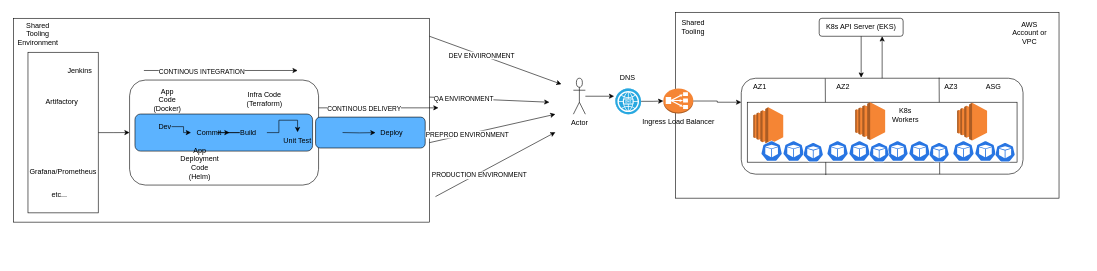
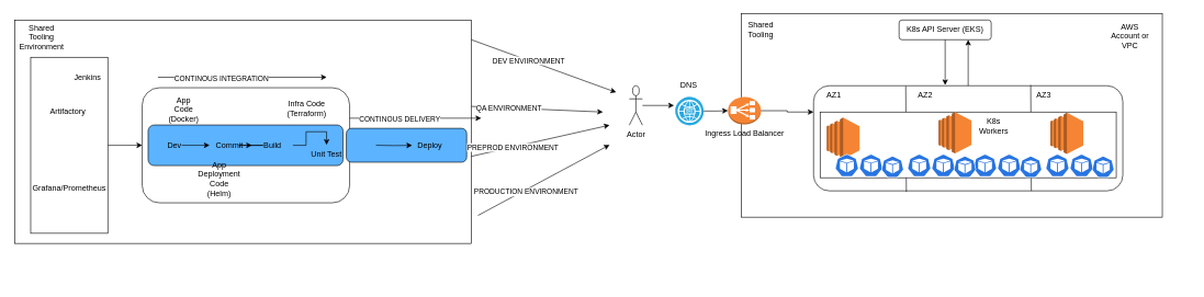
  <mxCell id="0" />
  <mxCell id="1" parent="0" />
  <mxCell id="2" value="" style="group" parent="1" vertex="1" connectable="0"><mxGeometry x="30" y="30" width="716.808" height="340" as="geometry" /></mxCell>
  <mxCell id="3" value="" style="rounded=0;whiteSpace=wrap;html=1;" parent="2" vertex="1"><mxGeometry x="-9.013" width="694.013" height="340" as="geometry" /></mxCell>
  <mxCell id="4" style="edgeStyle=orthogonalEdgeStyle;rounded=0;orthogonalLoop=1;jettySize=auto;html=1;entryX=0;entryY=0.5;entryDx=0;entryDy=0;" parent="2" source="5" target="11" edge="1"><mxGeometry relative="1" as="geometry" /></mxCell>
  <mxCell id="5" value="" style="rounded=0;whiteSpace=wrap;html=1;" parent="2" vertex="1"><mxGeometry x="15.322" y="56.667" width="117.171" height="267.879" as="geometry" /></mxCell>
  <mxCell id="6" value="Jenkins" style="text;html=1;strokeColor=none;fillColor=none;align=center;verticalAlign=middle;whiteSpace=wrap;rounded=0;" parent="2" vertex="1"><mxGeometry x="75.066" y="72.121" width="54.079" height="30.909" as="geometry" /></mxCell>
  <mxCell id="7" value="Artifactory" style="text;html=1;strokeColor=none;fillColor=none;align=center;verticalAlign=middle;whiteSpace=wrap;rounded=0;" parent="2" vertex="1"><mxGeometry x="45.066" y="123.636" width="54.079" height="30.909" as="geometry" /></mxCell>
  <mxCell id="8" value="Grafana/Prometheus" style="text;html=1;strokeColor=none;fillColor=none;align=center;verticalAlign=middle;whiteSpace=wrap;rounded=0;" parent="2" vertex="1"><mxGeometry x="46.868" y="240.061" width="54.079" height="30.909" as="geometry" /></mxCell>
  <mxCell id="9" value="Shared Tooling Environment" style="text;html=1;strokeColor=none;fillColor=none;align=center;verticalAlign=middle;whiteSpace=wrap;rounded=0;" parent="2" vertex="1"><mxGeometry x="4.507" y="10.303" width="54.079" height="30.909" as="geometry" /></mxCell>
- <mxCell id="10" value="etc..." style="text;html=1;strokeColor=none;fillColor=none;align=center;verticalAlign=middle;whiteSpace=wrap;rounded=0;" parent="2" vertex="1"><mxGeometry x="40.559" y="278.182" width="54.079" height="30.909" as="geometry" /></mxCell>
  <mxCell id="11" value="" style="rounded=1;whiteSpace=wrap;html=1;" parent="2" vertex="1"><mxGeometry x="184.77" y="103.03" width="315.23" height="175.15" as="geometry" /></mxCell>
  <mxCell id="12" value="" style="group" parent="2" vertex="1" connectable="0"><mxGeometry x="193.78" y="159.7" width="306.221" height="61.82" as="geometry" /></mxCell>
  <mxCell id="13" value="" style="rounded=1;whiteSpace=wrap;html=1;fillColor=#5CB3FF;" parent="12" vertex="1"><mxGeometry width="296.22" height="61.82" as="geometry" /></mxCell>
- <mxCell id="14" value="Dev" style="text;html=1;strokeColor=none;fillColor=none;align=center;verticalAlign=middle;whiteSpace=wrap;rounded=0;" parent="12" vertex="1"><mxGeometry x="40.643" y="5.455" width="20.429" height="30.91" as="geometry" /></mxCell>
+ <mxCell id="14" value="Dev" style="text;html=1;strokeColor=none;fillColor=none;align=center;verticalAlign=middle;whiteSpace=wrap;rounded=0;" parent="12" vertex="1"><mxGeometry x="30.643" y="15.455" width="20.429" height="30.91" as="geometry" /></mxCell>
  <mxCell id="15" value="Commit" style="text;html=1;strokeColor=none;fillColor=none;align=center;verticalAlign=middle;whiteSpace=wrap;rounded=0;" parent="12" vertex="1"><mxGeometry x="93.467" y="15.455" width="61.287" height="30.91" as="geometry" /></mxCell>
  <mxCell id="16" style="edgeStyle=orthogonalEdgeStyle;rounded=0;orthogonalLoop=1;jettySize=auto;html=1;" parent="12" source="14" target="15" edge="1"><mxGeometry relative="1" as="geometry" /></mxCell>
  <mxCell id="17" value="Build" style="text;html=1;strokeColor=none;fillColor=none;align=center;verticalAlign=middle;whiteSpace=wrap;rounded=0;" parent="12" vertex="1"><mxGeometry x="157.72" y="15.46" width="62.28" height="30.91" as="geometry" /></mxCell>
  <mxCell id="18" style="edgeStyle=orthogonalEdgeStyle;rounded=0;orthogonalLoop=1;jettySize=auto;html=1;" parent="12" source="15" target="17" edge="1"><mxGeometry relative="1" as="geometry" /></mxCell>
  <mxCell id="19" value="Unit Test" style="text;html=1;strokeColor=none;fillColor=none;align=center;verticalAlign=middle;whiteSpace=wrap;rounded=0;" parent="12" vertex="1"><mxGeometry x="244.142" y="30.302" width="54.079" height="30.909" as="geometry" /></mxCell>
  <mxCell id="20" style="edgeStyle=orthogonalEdgeStyle;rounded=0;orthogonalLoop=1;jettySize=auto;html=1;entryX=0.5;entryY=0;entryDx=0;entryDy=0;" parent="12" source="17" target="19" edge="1"><mxGeometry relative="1" as="geometry" /></mxCell>
  <mxCell id="21" value="App Code (Docker)" style="text;html=1;strokeColor=none;fillColor=none;align=center;verticalAlign=middle;whiteSpace=wrap;rounded=0;" parent="2" vertex="1"><mxGeometry x="220.822" y="120.545" width="54.079" height="30.909" as="geometry" /></mxCell>
  <mxCell id="22" value="App Deployment Code (Helm)" style="text;html=1;strokeColor=none;fillColor=none;align=center;verticalAlign=middle;whiteSpace=wrap;rounded=0;" parent="2" vertex="1"><mxGeometry x="274.901" y="226.667" width="54.079" height="30.909" as="geometry" /></mxCell>
- <mxCell id="23" value="Infra Code (Terraform)" style="text;html=1;strokeColor=none;fillColor=none;align=center;verticalAlign=middle;whiteSpace=wrap;rounded=0;" parent="2" vertex="1"><mxGeometry x="383.059" y="118.485" width="54.079" height="30.909" as="geometry" /></mxCell>
+ <mxCell id="23" value="Infra Code (Terraform)" style="text;html=1;strokeColor=none;fillColor=none;align=center;verticalAlign=middle;whiteSpace=wrap;rounded=0;" parent="2" vertex="1"><mxGeometry x="408.059" y="118.485" width="54.079" height="30.909" as="geometry" /></mxCell>
  <mxCell id="24" value="&lt;span style=&quot;color: rgba(0 , 0 , 0 , 0) ; font-family: monospace ; font-size: 0px ; background-color: rgb(248 , 249 , 250)&quot;&gt;%3CmxGraphModel%3E%3Croot%3E%3CmxCell%20id%3D%220%22%2F%3E%3CmxCell%20id%3D%221%22%20parent%3D%220%22%2F%3E%3CmxCell%20id%3D%222%22%20value%3D%22Continuous%20Integration%22%20style%3D%22text%3Bhtml%3D1%3BstrokeColor%3Dnone%3BfillColor%3Dnone%3Balign%3Dcenter%3BverticalAlign%3Dmiddle%3BwhiteSpace%3Dwrap%3Brounded%3D0%3B%22%20vertex%3D%221%22%20parent%3D%221%22%3E%3CmxGeometry%20x%3D%22263.849%22%20y%3D%22206.667%22%20width%3D%22211.809%22%20height%3D%2230.909%22%20as%3D%22geometry%22%2F%3E%3C%2FmxCell%3E%3C%2Froot%3E%3C%2FmxGraphModel%3E&lt;/span&gt;" style="endArrow=classic;html=1;rounded=0;" parent="2" edge="1"><mxGeometry width="50" height="50" relative="1" as="geometry"><mxPoint x="208.65" y="87.08" as="sourcePoint" /><mxPoint x="465.16" y="87.08" as="targetPoint" /></mxGeometry></mxCell>
  <mxCell id="25" value="CONTINOUS INTEGRATION" style="edgeLabel;html=1;align=center;verticalAlign=middle;resizable=0;points=[];" parent="24" vertex="1" connectable="0"><mxGeometry x="-0.254" y="-1" relative="1" as="geometry"><mxPoint as="offset" /></mxGeometry></mxCell>
  <mxCell id="26" value="" style="rounded=1;whiteSpace=wrap;html=1;fillColor=#5CB3FF;" parent="2" vertex="1"><mxGeometry x="495" y="164.85" width="182.86" height="51.52" as="geometry" /></mxCell>
  <mxCell id="27" style="edgeStyle=orthogonalEdgeStyle;rounded=0;orthogonalLoop=1;jettySize=auto;html=1;" parent="2" target="28" edge="1"><mxGeometry relative="1" as="geometry"><mxPoint x="540" y="190.605" as="sourcePoint" /></mxGeometry></mxCell>
  <mxCell id="28" value="Deploy" style="text;html=1;strokeColor=none;fillColor=none;align=center;verticalAlign=middle;whiteSpace=wrap;rounded=0;" parent="2" vertex="1"><mxGeometry x="595.002" y="175.152" width="54.079" height="30.909" as="geometry" /></mxCell>
  <mxCell id="29" value="" style="endArrow=classic;html=1;rounded=0;" parent="2" edge="1"><mxGeometry width="50" height="50" relative="1" as="geometry"><mxPoint x="500.0" y="149.39" as="sourcePoint" /><mxPoint x="700.0" y="149.39" as="targetPoint" /></mxGeometry></mxCell>
  <mxCell id="30" value="CONTINOUS DELIVERY" style="edgeLabel;html=1;align=center;verticalAlign=middle;resizable=0;points=[];" parent="29" vertex="1" connectable="0"><mxGeometry x="-0.254" y="-1" relative="1" as="geometry"><mxPoint as="offset" /></mxGeometry></mxCell>
  <mxCell id="31" value="" style="group" parent="1" vertex="1" connectable="0"><mxGeometry x="955" y="20" width="851" height="410" as="geometry" /></mxCell>
  <mxCell id="32" value="" style="rounded=0;whiteSpace=wrap;html=1;" parent="31" vertex="1"><mxGeometry x="170" width="640" height="310" as="geometry" /></mxCell>
  <mxCell id="33" value="Shared Tooling" style="text;html=1;strokeColor=none;fillColor=none;align=center;verticalAlign=middle;whiteSpace=wrap;rounded=0;" parent="31" vertex="1"><mxGeometry x="170" y="10" width="60" height="30" as="geometry" /></mxCell>
  <mxCell id="34" value="Actor" style="shape=umlActor;verticalLabelPosition=bottom;verticalAlign=top;html=1;outlineConnect=0;" parent="31" vertex="1"><mxGeometry y="110" width="20" height="60" as="geometry" /></mxCell>
  <mxCell id="35" value="" style="fillColor=#28A8E0;verticalLabelPosition=bottom;sketch=0;html=1;strokeColor=#ffffff;verticalAlign=top;align=center;points=[[0.145,0.145,0],[0.5,0,0],[0.855,0.145,0],[1,0.5,0],[0.855,0.855,0],[0.5,1,0],[0.145,0.855,0],[0,0.5,0]];pointerEvents=1;shape=mxgraph.cisco_safe.compositeIcon;bgIcon=ellipse;resIcon=mxgraph.cisco_safe.capability.dns;" parent="31" vertex="1"><mxGeometry x="70" y="127" width="43" height="43" as="geometry" /></mxCell>
  <mxCell id="36" style="edgeStyle=orthogonalEdgeStyle;rounded=0;orthogonalLoop=1;jettySize=auto;html=1;entryX=-0.047;entryY=0.302;entryDx=0;entryDy=0;entryPerimeter=0;" parent="31" source="34" target="35" edge="1"><mxGeometry relative="1" as="geometry" /></mxCell>
  <mxCell id="37" value="Ingress Load Balancer" style="outlineConnect=0;dashed=0;verticalLabelPosition=bottom;verticalAlign=top;align=center;html=1;shape=mxgraph.aws3.classic_load_balancer;fillColor=#F58534;gradientColor=none;" parent="31" vertex="1"><mxGeometry x="150" y="127" width="50" height="42" as="geometry" /></mxCell>
  <mxCell id="38" style="edgeStyle=orthogonalEdgeStyle;rounded=0;orthogonalLoop=1;jettySize=auto;html=1;entryX=0;entryY=0.5;entryDx=0;entryDy=0;entryPerimeter=0;" parent="31" source="35" target="37" edge="1"><mxGeometry relative="1" as="geometry" /></mxCell>
  <mxCell id="39" value="" style="rounded=1;whiteSpace=wrap;html=1;" parent="31" vertex="1"><mxGeometry x="280" y="110" width="470" height="160" as="geometry" /></mxCell>
  <mxCell id="40" style="edgeStyle=orthogonalEdgeStyle;rounded=0;orthogonalLoop=1;jettySize=auto;html=1;entryX=0;entryY=0.25;entryDx=0;entryDy=0;" parent="31" source="37" target="39" edge="1"><mxGeometry relative="1" as="geometry"><Array as="points"><mxPoint x="240" y="148" /><mxPoint x="240" y="150" /></Array></mxGeometry></mxCell>
  <mxCell id="41" value="K8s API Server (EKS)" style="rounded=1;whiteSpace=wrap;html=1;" parent="31" vertex="1"><mxGeometry x="410" y="10" width="140" height="30" as="geometry" /></mxCell>
  <mxCell id="42" style="edgeStyle=orthogonalEdgeStyle;rounded=0;orthogonalLoop=1;jettySize=auto;html=1;entryX=0.75;entryY=1;entryDx=0;entryDy=0;" parent="31" source="39" target="41" edge="1"><mxGeometry relative="1" as="geometry" /></mxCell>
  <mxCell id="43" value="" style="endArrow=none;html=1;rounded=0;exitX=0.232;exitY=1.009;exitDx=0;exitDy=0;exitPerimeter=0;entryX=0.23;entryY=0.003;entryDx=0;entryDy=0;entryPerimeter=0;" parent="31" edge="1"><mxGeometry width="50" height="50" relative="1" as="geometry"><mxPoint x="421.04" y="271.44" as="sourcePoint" /><mxPoint x="420.1" y="110.48" as="targetPoint" /></mxGeometry></mxCell>
  <mxCell id="44" value="" style="endArrow=none;html=1;rounded=0;exitX=0.232;exitY=1.009;exitDx=0;exitDy=0;exitPerimeter=0;entryX=0.23;entryY=0.003;entryDx=0;entryDy=0;entryPerimeter=0;" parent="31" edge="1"><mxGeometry width="50" height="50" relative="1" as="geometry"><mxPoint x="610.94" y="270.0" as="sourcePoint" /><mxPoint x="610.0" y="109.04" as="targetPoint" /></mxGeometry></mxCell>
  <mxCell id="45" value="AZ1" style="text;html=1;strokeColor=none;fillColor=none;align=center;verticalAlign=middle;whiteSpace=wrap;rounded=0;" parent="31" vertex="1"><mxGeometry x="281" y="109" width="60" height="30" as="geometry" /></mxCell>
  <mxCell id="46" value="AZ3" style="text;html=1;strokeColor=none;fillColor=none;align=center;verticalAlign=middle;whiteSpace=wrap;rounded=0;" parent="31" vertex="1"><mxGeometry x="600" y="110" width="60" height="30" as="geometry" /></mxCell>
  <mxCell id="47" value="AZ2" style="text;html=1;strokeColor=none;fillColor=none;align=center;verticalAlign=middle;whiteSpace=wrap;rounded=0;" parent="31" vertex="1"><mxGeometry x="420" y="109" width="60" height="30" as="geometry" /></mxCell>
  <mxCell id="48" style="edgeStyle=orthogonalEdgeStyle;rounded=0;orthogonalLoop=1;jettySize=auto;html=1;entryX=1;entryY=0;entryDx=0;entryDy=0;" parent="31" source="41" target="47" edge="1"><mxGeometry relative="1" as="geometry" /></mxCell>
  <mxCell id="49" value="" style="rounded=0;whiteSpace=wrap;html=1;" parent="31" vertex="1"><mxGeometry x="290" y="150" width="450" height="100" as="geometry" /></mxCell>
  <mxCell id="50" value="" style="outlineConnect=0;dashed=0;verticalLabelPosition=bottom;verticalAlign=top;align=center;html=1;shape=mxgraph.aws3.ec2;fillColor=#F58534;gradientColor=none;" parent="31" vertex="1"><mxGeometry x="300" y="158.5" width="50" height="63" as="geometry" /></mxCell>
  <mxCell id="51" value="" style="group" parent="31" vertex="1" connectable="0"><mxGeometry x="520" y="214" width="220" height="36" as="geometry" /></mxCell>
  <mxCell id="52" value="" style="group" parent="51" vertex="1" connectable="0"><mxGeometry width="110" height="36" as="geometry" /></mxCell>
  <mxCell id="53" value="" style="sketch=0;html=1;dashed=0;whitespace=wrap;fillColor=#2875E2;strokeColor=#ffffff;points=[[0.005,0.63,0],[0.1,0.2,0],[0.9,0.2,0],[0.5,0,0],[0.995,0.63,0],[0.72,0.99,0],[0.5,1,0],[0.28,0.99,0]];shape=mxgraph.kubernetes.icon;prIcon=pod" parent="52" vertex="1"><mxGeometry width="41.25" height="34.82" as="geometry" /></mxCell>
  <mxCell id="54" value="" style="sketch=0;html=1;dashed=0;whitespace=wrap;fillColor=#2875E2;strokeColor=#ffffff;points=[[0.005,0.63,0],[0.1,0.2,0],[0.9,0.2,0],[0.5,0,0],[0.995,0.63,0],[0.72,0.99,0],[0.5,1,0],[0.28,0.99,0]];shape=mxgraph.kubernetes.icon;prIcon=pod" parent="52" vertex="1"><mxGeometry x="36.667" width="41.25" height="34.82" as="geometry" /></mxCell>
  <mxCell id="55" value="" style="sketch=0;html=1;dashed=0;whitespace=wrap;fillColor=#2875E2;strokeColor=#ffffff;points=[[0.005,0.63,0],[0.1,0.2,0],[0.9,0.2,0],[0.5,0,0],[0.995,0.63,0],[0.72,0.99,0],[0.5,1,0],[0.28,0.99,0]];shape=mxgraph.kubernetes.icon;prIcon=pod" parent="52" vertex="1"><mxGeometry x="70.125" y="2.951" width="39.875" height="33.049" as="geometry" /></mxCell>
  <mxCell id="56" value="" style="group" parent="51" vertex="1" connectable="0"><mxGeometry x="110" width="110" height="36" as="geometry" /></mxCell>
  <mxCell id="57" value="" style="sketch=0;html=1;dashed=0;whitespace=wrap;fillColor=#2875E2;strokeColor=#ffffff;points=[[0.005,0.63,0],[0.1,0.2,0],[0.9,0.2,0],[0.5,0,0],[0.995,0.63,0],[0.72,0.99,0],[0.5,1,0],[0.28,0.99,0]];shape=mxgraph.kubernetes.icon;prIcon=pod" parent="56" vertex="1"><mxGeometry width="41.25" height="34.82" as="geometry" /></mxCell>
  <mxCell id="58" value="" style="sketch=0;html=1;dashed=0;whitespace=wrap;fillColor=#2875E2;strokeColor=#ffffff;points=[[0.005,0.63,0],[0.1,0.2,0],[0.9,0.2,0],[0.5,0,0],[0.995,0.63,0],[0.72,0.99,0],[0.5,1,0],[0.28,0.99,0]];shape=mxgraph.kubernetes.icon;prIcon=pod" parent="56" vertex="1"><mxGeometry x="36.667" width="41.25" height="34.82" as="geometry" /></mxCell>
  <mxCell id="59" value="" style="sketch=0;html=1;dashed=0;whitespace=wrap;fillColor=#2875E2;strokeColor=#ffffff;points=[[0.005,0.63,0],[0.1,0.2,0],[0.9,0.2,0],[0.5,0,0],[0.995,0.63,0],[0.72,0.99,0],[0.5,1,0],[0.28,0.99,0]];shape=mxgraph.kubernetes.icon;prIcon=pod" parent="56" vertex="1"><mxGeometry x="70.125" y="2.951" width="39.875" height="33.049" as="geometry" /></mxCell>
  <mxCell id="60" value="" style="group" parent="31" vertex="1" connectable="0"><mxGeometry x="310" y="214" width="220" height="36" as="geometry" /></mxCell>
  <mxCell id="61" value="" style="group" parent="60" vertex="1" connectable="0"><mxGeometry width="110" height="36" as="geometry" /></mxCell>
  <mxCell id="62" value="" style="sketch=0;html=1;dashed=0;whitespace=wrap;fillColor=#2875E2;strokeColor=#ffffff;points=[[0.005,0.63,0],[0.1,0.2,0],[0.9,0.2,0],[0.5,0,0],[0.995,0.63,0],[0.72,0.99,0],[0.5,1,0],[0.28,0.99,0]];shape=mxgraph.kubernetes.icon;prIcon=pod" parent="61" vertex="1"><mxGeometry width="41.25" height="34.82" as="geometry" /></mxCell>
  <mxCell id="63" value="" style="sketch=0;html=1;dashed=0;whitespace=wrap;fillColor=#2875E2;strokeColor=#ffffff;points=[[0.005,0.63,0],[0.1,0.2,0],[0.9,0.2,0],[0.5,0,0],[0.995,0.63,0],[0.72,0.99,0],[0.5,1,0],[0.28,0.99,0]];shape=mxgraph.kubernetes.icon;prIcon=pod" parent="61" vertex="1"><mxGeometry x="36.667" width="41.25" height="34.82" as="geometry" /></mxCell>
  <mxCell id="64" value="" style="sketch=0;html=1;dashed=0;whitespace=wrap;fillColor=#2875E2;strokeColor=#ffffff;points=[[0.005,0.63,0],[0.1,0.2,0],[0.9,0.2,0],[0.5,0,0],[0.995,0.63,0],[0.72,0.99,0],[0.5,1,0],[0.28,0.99,0]];shape=mxgraph.kubernetes.icon;prIcon=pod" parent="61" vertex="1"><mxGeometry x="70.125" y="2.951" width="39.875" height="33.049" as="geometry" /></mxCell>
  <mxCell id="65" value="" style="group" parent="60" vertex="1" connectable="0"><mxGeometry x="110" width="110" height="36" as="geometry" /></mxCell>
  <mxCell id="66" value="" style="sketch=0;html=1;dashed=0;whitespace=wrap;fillColor=#2875E2;strokeColor=#ffffff;points=[[0.005,0.63,0],[0.1,0.2,0],[0.9,0.2,0],[0.5,0,0],[0.995,0.63,0],[0.72,0.99,0],[0.5,1,0],[0.28,0.99,0]];shape=mxgraph.kubernetes.icon;prIcon=pod" parent="65" vertex="1"><mxGeometry width="41.25" height="34.82" as="geometry" /></mxCell>
  <mxCell id="67" value="" style="sketch=0;html=1;dashed=0;whitespace=wrap;fillColor=#2875E2;strokeColor=#ffffff;points=[[0.005,0.63,0],[0.1,0.2,0],[0.9,0.2,0],[0.5,0,0],[0.995,0.63,0],[0.72,0.99,0],[0.5,1,0],[0.28,0.99,0]];shape=mxgraph.kubernetes.icon;prIcon=pod" parent="65" vertex="1"><mxGeometry x="36.667" width="41.25" height="34.82" as="geometry" /></mxCell>
  <mxCell id="68" value="" style="sketch=0;html=1;dashed=0;whitespace=wrap;fillColor=#2875E2;strokeColor=#ffffff;points=[[0.005,0.63,0],[0.1,0.2,0],[0.9,0.2,0],[0.5,0,0],[0.995,0.63,0],[0.72,0.99,0],[0.5,1,0],[0.28,0.99,0]];shape=mxgraph.kubernetes.icon;prIcon=pod" parent="65" vertex="1"><mxGeometry x="70.125" y="2.951" width="39.875" height="33.049" as="geometry" /></mxCell>
  <mxCell id="69" value="" style="outlineConnect=0;dashed=0;verticalLabelPosition=bottom;verticalAlign=top;align=center;html=1;shape=mxgraph.aws3.ec2;fillColor=#F58534;gradientColor=none;" parent="31" vertex="1"><mxGeometry x="470" y="150" width="50" height="63" as="geometry" /></mxCell>
  <mxCell id="70" value="" style="outlineConnect=0;dashed=0;verticalLabelPosition=bottom;verticalAlign=top;align=center;html=1;shape=mxgraph.aws3.ec2;fillColor=#F58534;gradientColor=none;" parent="31" vertex="1"><mxGeometry x="640" y="151" width="50" height="63" as="geometry" /></mxCell>
- <mxCell id="71" value="ASG" style="text;html=1;strokeColor=none;fillColor=none;align=center;verticalAlign=middle;whiteSpace=wrap;rounded=0;" parent="31" vertex="1"><mxGeometry x="671" y="110" width="60" height="30" as="geometry" /></mxCell>
  <mxCell id="72" value="K8s Workers" style="text;html=1;strokeColor=none;fillColor=none;align=center;verticalAlign=middle;whiteSpace=wrap;rounded=0;" parent="31" vertex="1"><mxGeometry x="524" y="171" width="60" as="geometry" /></mxCell>
  <mxCell id="73" value="DNS" style="text;html=1;align=center;verticalAlign=middle;resizable=0;points=[];autosize=1;strokeColor=none;fillColor=none;" parent="31" vertex="1"><mxGeometry x="70" y="100" width="40" height="20" as="geometry" /></mxCell>
  <mxCell id="74" value="AWS Account or VPC" style="text;html=1;strokeColor=none;fillColor=none;align=center;verticalAlign=middle;whiteSpace=wrap;rounded=0;" parent="31" vertex="1"><mxGeometry x="731" y="20" width="60" height="30" as="geometry" /></mxCell>
  <mxCell id="75" value="" style="endArrow=classic;html=1;rounded=0;exitX=1;exitY=0.463;exitDx=0;exitDy=0;exitPerimeter=0;" parent="1" edge="1"><mxGeometry width="50" height="50" relative="1" as="geometry"><mxPoint x="715" y="161.42" as="sourcePoint" /><mxPoint x="915" y="170" as="targetPoint" /></mxGeometry></mxCell>
  <mxCell id="76" value="QA ENVIRONMENT" style="edgeLabel;html=1;align=center;verticalAlign=middle;resizable=0;points=[];" parent="75" vertex="1" connectable="0"><mxGeometry x="-0.43" y="-1" relative="1" as="geometry"><mxPoint as="offset" /></mxGeometry></mxCell>
  <mxCell id="77" value="" style="endArrow=classic;html=1;rounded=0;exitX=1;exitY=0.463;exitDx=0;exitDy=0;exitPerimeter=0;" parent="1" edge="1"><mxGeometry width="50" height="50" relative="1" as="geometry"><mxPoint x="715" y="237.42" as="sourcePoint" /><mxPoint x="925" y="190" as="targetPoint" /></mxGeometry></mxCell>
  <mxCell id="78" value="PREPROD ENVIRONMENT" style="edgeLabel;html=1;align=center;verticalAlign=middle;resizable=0;points=[];" parent="77" vertex="1" connectable="0"><mxGeometry x="-0.401" relative="1" as="geometry"><mxPoint as="offset" /></mxGeometry></mxCell>
  <mxCell id="79" value="" style="endArrow=classic;html=1;rounded=0;exitX=1;exitY=0.463;exitDx=0;exitDy=0;exitPerimeter=0;" parent="1" edge="1"><mxGeometry width="50" height="50" relative="1" as="geometry"><mxPoint x="715" y="60" as="sourcePoint" /><mxPoint x="935" y="140" as="targetPoint" /></mxGeometry></mxCell>
  <mxCell id="80" value="DEV ENVIIRONMENT" style="edgeLabel;html=1;align=center;verticalAlign=middle;resizable=0;points=[];" parent="79" vertex="1" connectable="0"><mxGeometry x="-0.217" relative="1" as="geometry"><mxPoint as="offset" /></mxGeometry></mxCell>
  <mxCell id="81" value="" style="endArrow=classic;html=1;rounded=0;exitX=1;exitY=0.463;exitDx=0;exitDy=0;exitPerimeter=0;" parent="1" edge="1"><mxGeometry width="50" height="50" relative="1" as="geometry"><mxPoint x="725" y="327.42" as="sourcePoint" /><mxPoint x="925" y="220" as="targetPoint" /></mxGeometry></mxCell>
  <mxCell id="82" value="PRODUCTION ENVIRONMENT" style="edgeLabel;html=1;align=center;verticalAlign=middle;resizable=0;points=[];" parent="81" vertex="1" connectable="0"><mxGeometry x="-0.284" y="-3" relative="1" as="geometry"><mxPoint as="offset" /></mxGeometry></mxCell>
